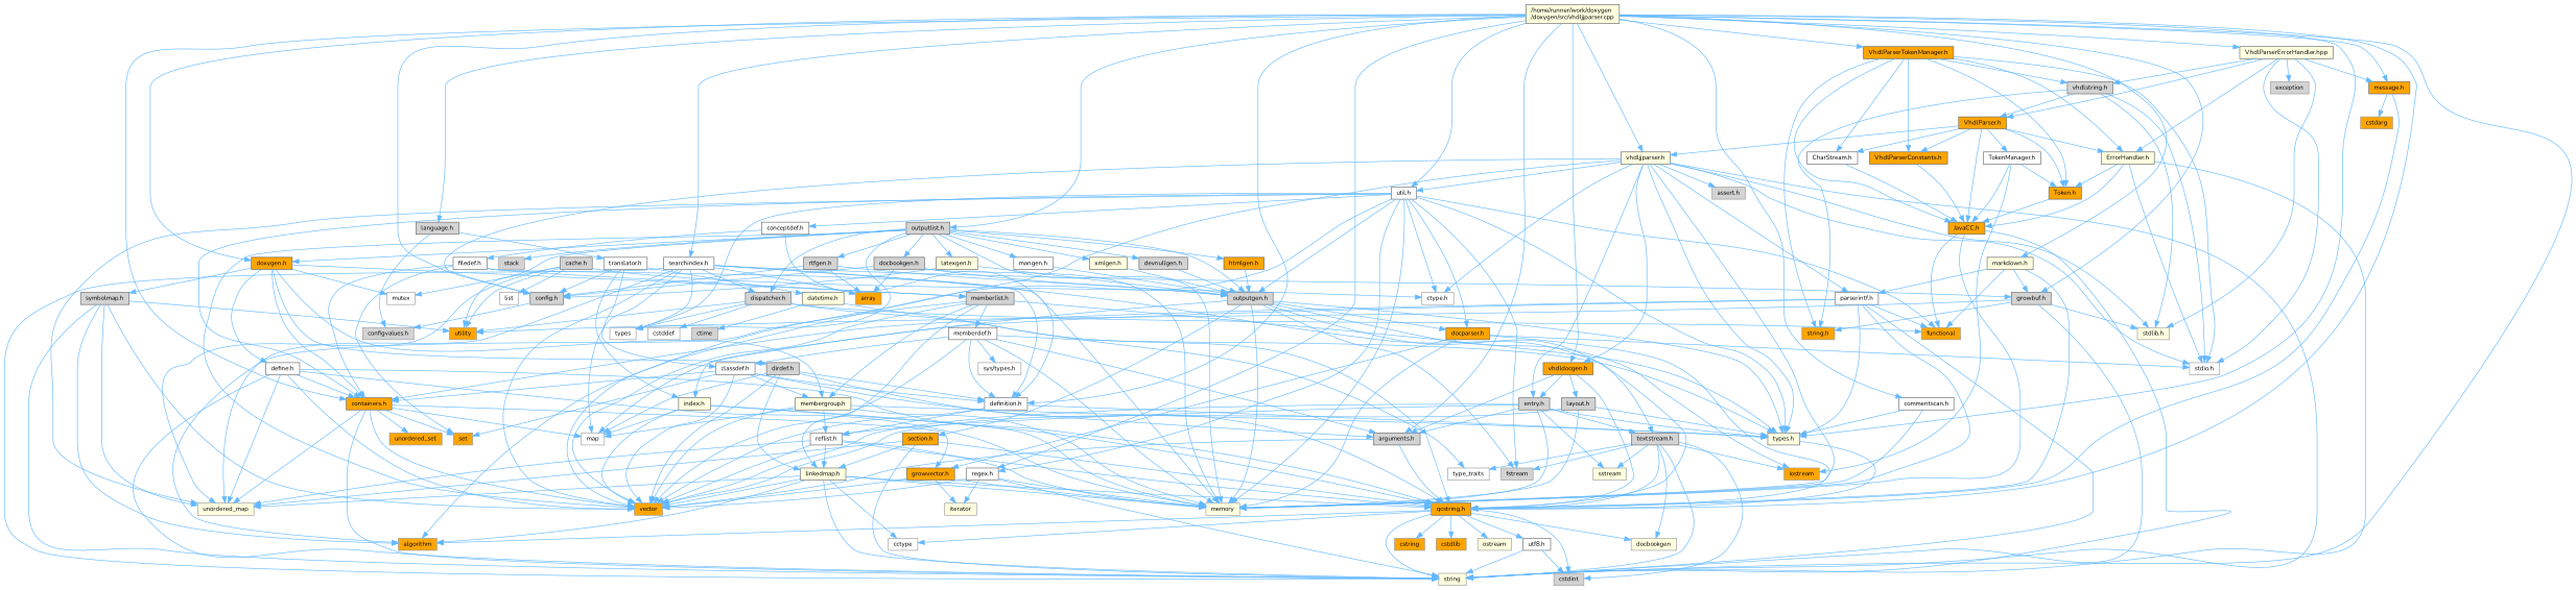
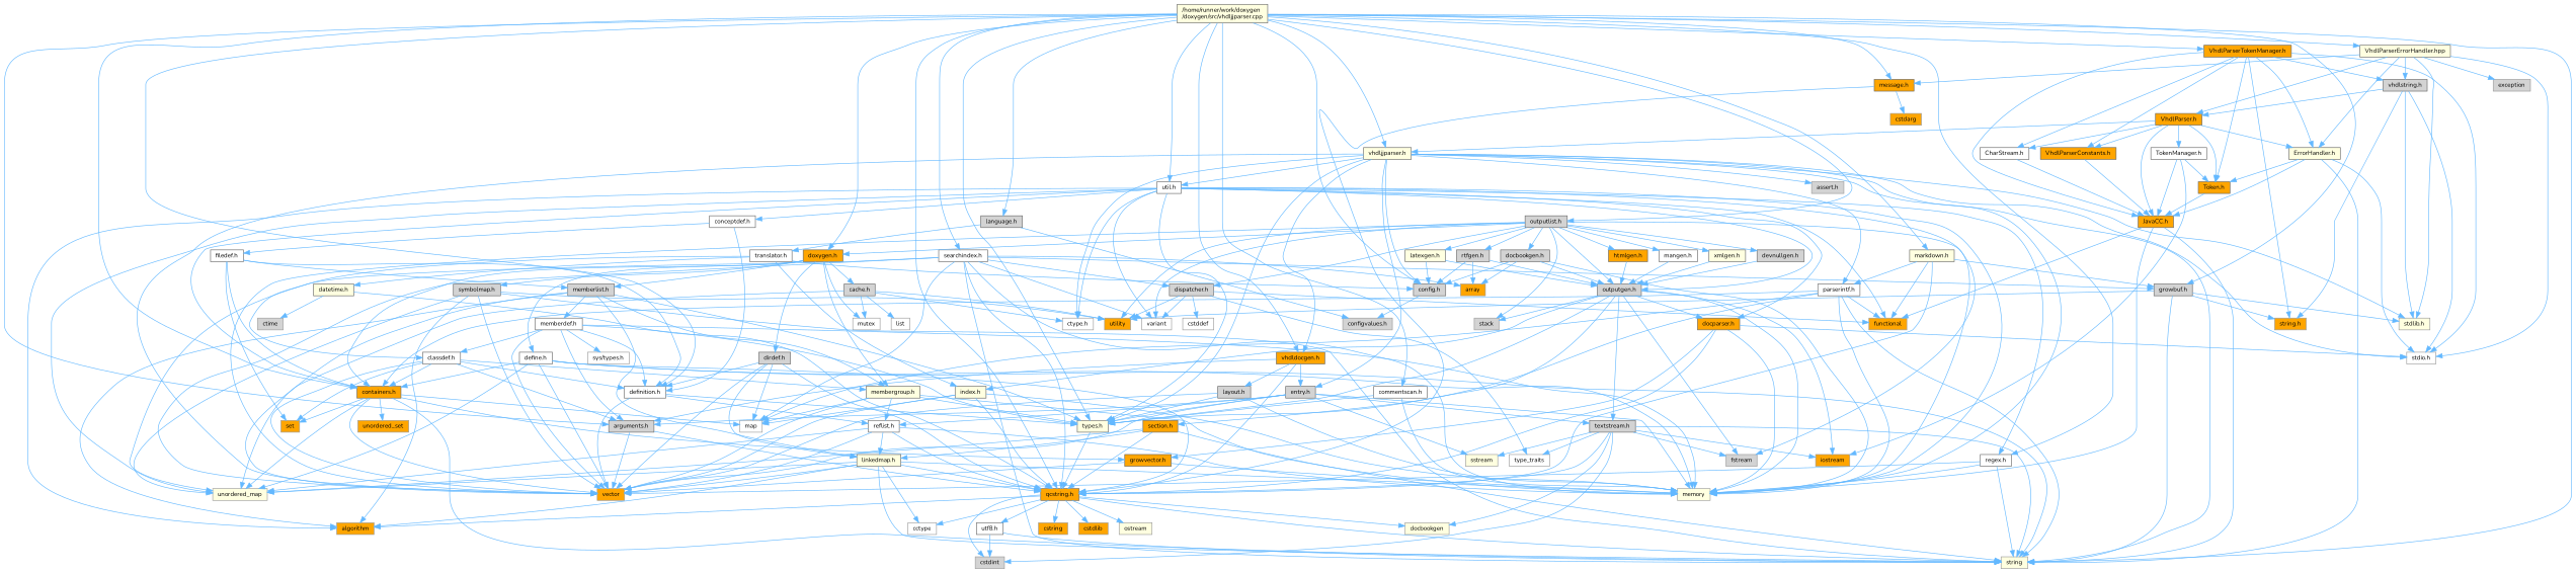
  digraph {
    fontname=Nunito
    node [color=grey40 fillcolor=white fontname=Nunito fontsize=10 shape=box style=filled]
    edge [color=steelblue1 fontname=Nunito fontsize=10 labelfontname=Helvetica labelfontsize=10 style=solid]
    n1 [color=gray40 fillcolor=lightyellow fontcolor=black height=0.2 label="/home/runner/work/doxygen\l/doxygen/src/vhdljjparser.cpp" width=0.4]
    n2 [color=grey60 fillcolor=lightyellow height=0.2 label=string width=0.4]
    n3 [fillcolor=orange height=0.2 label="qcstring.h" width=0.4]
    n4 [fillcolor=orange height=0.2 label="containers.h" width=0.4]
    n5 [fillcolor=lightyellow height=0.2 label="vhdljjparser.h" width=0.4]
    n6 [fillcolor=lightyellow height=0.2 label="types.h" width=0.4]
    n7 [fillcolor=lightgrey height=0.2 label="arguments.h" width=0.4]
    n8 [fillcolor=orange height=0.2 label="vhdldocgen.h" width=0.4]
    n9 [fillcolor=lightgrey height=0.2 label="config.h" width=0.4]
    n10 [height=0.2 label="util.h" width=0.4]
    n11 [height=0.2 label="regex.h" width=0.4]
    n12 [height=0.2 label="definition.h" width=0.4]
    n13 [fillcolor=orange height=0.2 label="message.h" width=0.4]
    n14 [fillcolor=orange height=0.2 label="doxygen.h" width=0.4]
    n15 [fillcolor=lightgrey height=0.2 label="language.h" width=0.4]
    n16 [height=0.2 label="commentscan.h" width=0.4]
    n17 [height=0.2 label="searchindex.h" width=0.4]
    n18 [fillcolor=lightgrey height=0.2 label="growbuf.h" width=0.4]
    n19 [fillcolor=lightgrey height=0.2 label="outputlist.h" width=0.4]
    n20 [fillcolor=lightyellow height=0.2 label="markdown.h" width=0.4]
    n21 [fillcolor=orange height=0.2 label="VhdlParserTokenManager.h" width=0.4]
    n22 [fillcolor=lightyellow height=0.2 label="VhdlParserErrorHandler.hpp" width=0.4]
    n23 [color=grey60 fillcolor=orange height=0.2 label=algorithm width=0.4]
    n24 [color=grey60 height=0.2 label=cctype width=0.4]
    n25 [color=grey60 fillcolor=orange height=0.2 label=cstring width=0.4]
    n26 [color=grey60 fillcolor=lightyellow height=0.2 label=docbookgen width=0.4]
    n27 [color=grey60 fillcolor=orange height=0.2 label=cstdlib width=0.4]
    n28 [color=grey60 fillcolor=lightgrey height=0.2 label=cstdint width=0.4]
    n29 [color=grey60 fillcolor=lightyellow height=0.2 label=ostream width=0.4]
    n30 [height=0.2 label="utf8.h" width=0.4]
    n31 [color=grey60 fillcolor=orange height=0.2 label=vector width=0.4]
    n32 [color=grey60 fillcolor=orange height=0.2 label=set width=0.4]
    n33 [color=grey60 height=0.2 label=map width=0.4]
    n34 [color=grey60 fillcolor=orange height=0.2 label=unordered_set width=0.4]
    n35 [color=grey60 fillcolor=lightyellow height=0.2 label=unordered_map width=0.4]
    n36 [fillcolor=orange height=0.2 label="growvector.h" width=0.4]
    n37 [color=grey60 fillcolor=lightyellow height=0.2 label=memory width=0.4]
    n38 [height=0.2 label="parserintf.h" width=0.4]
    n39 [color=grey60 height=0.2 label="stdio.h" width=0.4]
    n40 [color=grey60 fillcolor=lightyellow height=0.2 label="stdlib.h" width=0.4]
    n41 [color=grey60 fillcolor=lightgrey height=0.2 label="assert.h" width=0.4]
    n42 [color=grey60 height=0.2 label="ctype.h" width=0.4]
    n43 [fillcolor=lightgrey height=0.2 label="entry.h" width=0.4]
    n44 [fillcolor=lightgrey height=0.2 label="layout.h" width=0.4]
    n45 [color=grey60 fillcolor=lightgrey height=0.2 label="configvalues.h" width=0.4]
    n46 [color=grey60 fillcolor=orange height=0.2 label=functional width=0.4]
    n47 [color=grey60 fillcolor=lightgrey height=0.2 label=fstream width=0.4]
-   n48 [color=grey60 height=0.2 label=types width=0.4]
+   n48 [color=grey60 height=0.2 label=variant width=0.4]
    n49 [fillcolor=orange height=0.2 label="docparser.h" width=0.4]
    n50 [fillcolor=lightgrey height=0.2 label="outputgen.h" width=0.4]
    n51 [height=0.2 label="conceptdef.h" width=0.4]
-   n52 [color=grey60 fillcolor=lightyellow height=0.2 label=iterator width=0.4]
    n53 [height=0.2 label="reflist.h" width=0.4]
    n54 [color=grey60 fillcolor=orange height=0.2 label=cstdarg width=0.4]
    n55 [fillcolor=lightgrey height=0.2 label="memberlist.h" width=0.4]
    n56 [fillcolor=lightyellow height=0.2 label="membergroup.h" width=0.4]
    n57 [color=grey60 height=0.2 label=mutex width=0.4]
    n58 [fillcolor=lightgrey height=0.2 label="dirdef.h" width=0.4]
    n59 [height=0.2 label="define.h" width=0.4]
    n60 [fillcolor=lightgrey height=0.2 label="cache.h" width=0.4]
    n61 [fillcolor=lightgrey height=0.2 label="symbolmap.h" width=0.4]
    n62 [height=0.2 label="translator.h" width=0.4]
    n63 [color=grey60 fillcolor=orange height=0.2 label=array width=0.4]
    n64 [fillcolor=lightgrey height=0.2 label="dispatcher.h" width=0.4]
    n65 [color=grey60 fillcolor=orange height=0.2 label=utility width=0.4]
    n66 [color=grey60 fillcolor=orange height=0.2 label="string.h" width=0.4]
    n67 [color=grey60 fillcolor=lightgrey height=0.2 label=stack width=0.4]
    n68 [fillcolor=orange height=0.2 label="htmlgen.h" width=0.4]
    n69 [fillcolor=lightyellow height=0.2 label="latexgen.h" width=0.4]
    n70 [fillcolor=lightgrey height=0.2 label="rtfgen.h" width=0.4]
    n71 [height=0.2 label="mangen.h" width=0.4]
    n72 [fillcolor=lightgrey height=0.2 label="docbookgen.h" width=0.4]
    n73 [fillcolor=lightyellow height=0.2 label="xmlgen.h" width=0.4]
    n74 [fillcolor=lightgrey height=0.2 label="devnullgen.h" width=0.4]
    n75 [fillcolor=orange height=0.2 label="JavaCC.h" width=0.4]
    n76 [height=0.2 label="CharStream.h" width=0.4]
    n77 [fillcolor=orange height=0.2 label="Token.h" width=0.4]
    n78 [fillcolor=lightyellow height=0.2 label="ErrorHandler.h" width=0.4]
    n79 [fillcolor=orange height=0.2 label="VhdlParserConstants.h" width=0.4]
    n80 [fillcolor=lightgrey height=0.2 label="vhdlstring.h" width=0.4]
    n81 [fillcolor=orange height=0.2 label="VhdlParser.h" width=0.4]
    n82 [color=grey60 fillcolor=lightgrey height=0.2 label=exception width=0.4]
    n83 [color=grey60 fillcolor=lightyellow height=0.2 label=sstream width=0.4]
    n84 [fillcolor=lightgrey height=0.2 label="textstream.h" width=0.4]
    n85 [fillcolor=lightyellow height=0.2 label="linkedmap.h" width=0.4]
    n86 [color=grey60 fillcolor=orange height=0.2 label=iostream width=0.4]
    n87 [color=grey60 height=0.2 label=type_traits width=0.4]
    n88 [fillcolor=lightyellow height=0.2 label="index.h" width=0.4]
    n89 [fillcolor=orange height=0.2 label="section.h" width=0.4]
    n90 [height=0.2 label="filedef.h" width=0.4]
    n91 [height=0.2 label="memberdef.h" width=0.4]
    n92 [color=grey60 height=0.2 label="sys/types.h" width=0.4]
    n93 [height=0.2 label="classdef.h" width=0.4]
    n94 [color=grey60 height=0.2 label=list width=0.4]
    n95 [fillcolor=lightyellow height=0.2 label="datetime.h" width=0.4]
    n96 [color=grey60 fillcolor=lightgrey height=0.2 label=ctime width=0.4]
    n97 [color=grey60 height=0.2 label=cstddef width=0.4]
    n98 [height=0.2 label="TokenManager.h" width=0.4]
    n1 -> n2
    n1 -> n3
    n1 -> n4
    n1 -> n5
    n1 -> n6
    n1 -> n7
    n1 -> n8
    n1 -> n9
    n1 -> n10
    n1 -> n11
    n1 -> n12
    n1 -> n13
    n1 -> n14
    n1 -> n15
    n1 -> n16
    n1 -> n17
    n1 -> n18
    n1 -> n19
    n1 -> n20
    n1 -> n21
    n1 -> n22
    n3 -> n2
    n3 -> n23
    n3 -> n24
    n3 -> n25
    n3 -> n26
    n3 -> n27
    n3 -> n28
    n3 -> n29
    n3 -> n30
    n4 -> n2
    n4 -> n31
    n4 -> n32
    n4 -> n33
    n4 -> n34
    n4 -> n35
    n4 -> n36
    n5 -> n2
    n5 -> n6
    n5 -> n8
    n5 -> n9
    n5 -> n10
    n5 -> n31
    n5 -> n37
    n5 -> n38
    n5 -> n39
    n5 -> n40
    n5 -> n41
    n5 -> n42
    n5 -> n43
    n6 -> n3
    n7 -> n3
    n7 -> n31
    n8 -> n3
    n8 -> n7
    n8 -> n43
    n8 -> n44
    n9 -> n45
    n10 -> n4
    n10 -> n6
    n10 -> n11
    n10 -> n23
    n10 -> n35
    n10 -> n37
    n10 -> n42
    n10 -> n46
    n10 -> n47
    n10 -> n48
    n10 -> n49
    n10 -> n50
    n10 -> n51
    n11 -> n2
    n11 -> n31
    n11 -> n37
-   n11 -> n52
    n12 -> n6
    n12 -> n31
    n12 -> n53
    n13 -> n3
    n13 -> n54
    n14 -> n4
    n14 -> n55
    n14 -> n56
    n14 -> n57
    n14 -> n58
    n14 -> n59
+   n14 -> n60
    n14 -> n61
    n15 -> n45
    n15 -> n62
    n16 -> n6
    n16 -> n37
    n17 -> n2
    n17 -> n3
    n17 -> n18
    n17 -> n31
    n17 -> n33
    n17 -> n35
    n17 -> n37
    n17 -> n48
    n17 -> n63
    n17 -> n64
    n18 -> n2
    n18 -> n40
    n18 -> n65
    n18 -> n66
    n19 -> n14
    n19 -> n31
    n19 -> n37
    n19 -> n48
    n19 -> n50
    n19 -> n64
    n19 -> n65
    n19 -> n67
    n19 -> n68
    n19 -> n69
    n19 -> n70
    n19 -> n71
    n19 -> n72
    n19 -> n73
    n19 -> n74
    n20 -> n3
    n20 -> n18
    n20 -> n38
    n20 -> n46
    n21 -> n39
    n21 -> n66
    n21 -> n75
    n21 -> n76
    n21 -> n77
    n21 -> n78
    n21 -> n79
    n21 -> n80
    n22 -> n13
    n22 -> n39
    n22 -> n40
    n22 -> n78
    n22 -> n80
    n22 -> n81
    n22 -> n82
    n30 -> n2
    n30 -> n28
    n36 -> n31
    n36 -> n37
-   n36 -> n52
    n38 -> n2
    n38 -> n4
    n38 -> n6
    n38 -> n33
    n38 -> n37
    n38 -> n46
    n43 -> n6
    n43 -> n7
    n43 -> n31
    n43 -> n37
    n43 -> n53
    n43 -> n83
    n43 -> n84
    n44 -> n6
    n44 -> n31
    n44 -> n37
    n49 -> n3
    n49 -> n36
    n49 -> n37
    n49 -> n39
    n50 -> n6
    n50 -> n37
    n50 -> n47
    n50 -> n49
+   n50 -> n67
    n50 -> n84
    n50 -> n86
    n50 -> n88
    n50 -> n89
    n51 -> n12
    n51 -> n90
    n53 -> n3
    n53 -> n31
    n53 -> n35
    n53 -> n37
    n53 -> n85
    n55 -> n6
    n55 -> n23
    n55 -> n31
    n55 -> n56
    n55 -> n85
    n55 -> n91
    n56 -> n6
    n56 -> n31
    n56 -> n33
    n56 -> n37
    n56 -> n53
    n58 -> n3
    n58 -> n12
    n58 -> n31
    n58 -> n33
    n58 -> n85
    n59 -> n2
    n59 -> n3
    n59 -> n4
    n59 -> n31
    n59 -> n35
    n59 -> n37
    n60 -> n35
    n60 -> n42
    n60 -> n57
    n60 -> n65
    n60 -> n94
    n61 -> n2
    n61 -> n23
    n61 -> n31
    n61 -> n35
    n61 -> n65
    n62 -> n9
    n62 -> n88
    n62 -> n93
    n62 -> n95
    n64 -> n46
    n64 -> n48
    n64 -> n65
    n64 -> n87
    n64 -> n97
    n68 -> n50
    n69 -> n9
    n69 -> n50
    n70 -> n9
    n70 -> n50
    n70 -> n63
    n71 -> n50
    n72 -> n9
    n72 -> n37
    n72 -> n50
    n72 -> n63
    n73 -> n50
    n74 -> n50
    n75 -> n2
    n75 -> n37
    n75 -> n46
    n76 -> n75
    n77 -> n75
    n78 -> n2
    n78 -> n39
    n78 -> n75
    n78 -> n77
    n79 -> n75
    n80 -> n39
    n80 -> n40
    n80 -> n66
    n80 -> n81
    n81 -> n5
    n81 -> n75
    n81 -> n76
    n81 -> n77
    n81 -> n78
    n81 -> n79
    n81 -> n98
    n84 -> n2
    n84 -> n3
    n84 -> n26
    n84 -> n28
    n84 -> n47
    n84 -> n83
    n84 -> n86
    n84 -> n87
    n85 -> n2
    n85 -> n3
    n85 -> n23
    n85 -> n24
    n85 -> n31
    n85 -> n35
    n85 -> n37
    n88 -> n3
    n88 -> n31
    n88 -> n33
    n88 -> n37
    n89 -> n2
    n89 -> n3
    n89 -> n35
    n89 -> n85
    n90 -> n4
    n90 -> n12
    n90 -> n32
    n90 -> n55
    n91 -> n6
    n91 -> n7
    n91 -> n12
    n91 -> n31
    n91 -> n37
    n91 -> n92
    n91 -> n93
    n93 -> n4
    n93 -> n7
    n93 -> n12
    n93 -> n31
    n93 -> n32
    n93 -> n56
    n95 -> n3
    n95 -> n96
    n98 -> n75
    n98 -> n77
    n98 -> n86
  }
